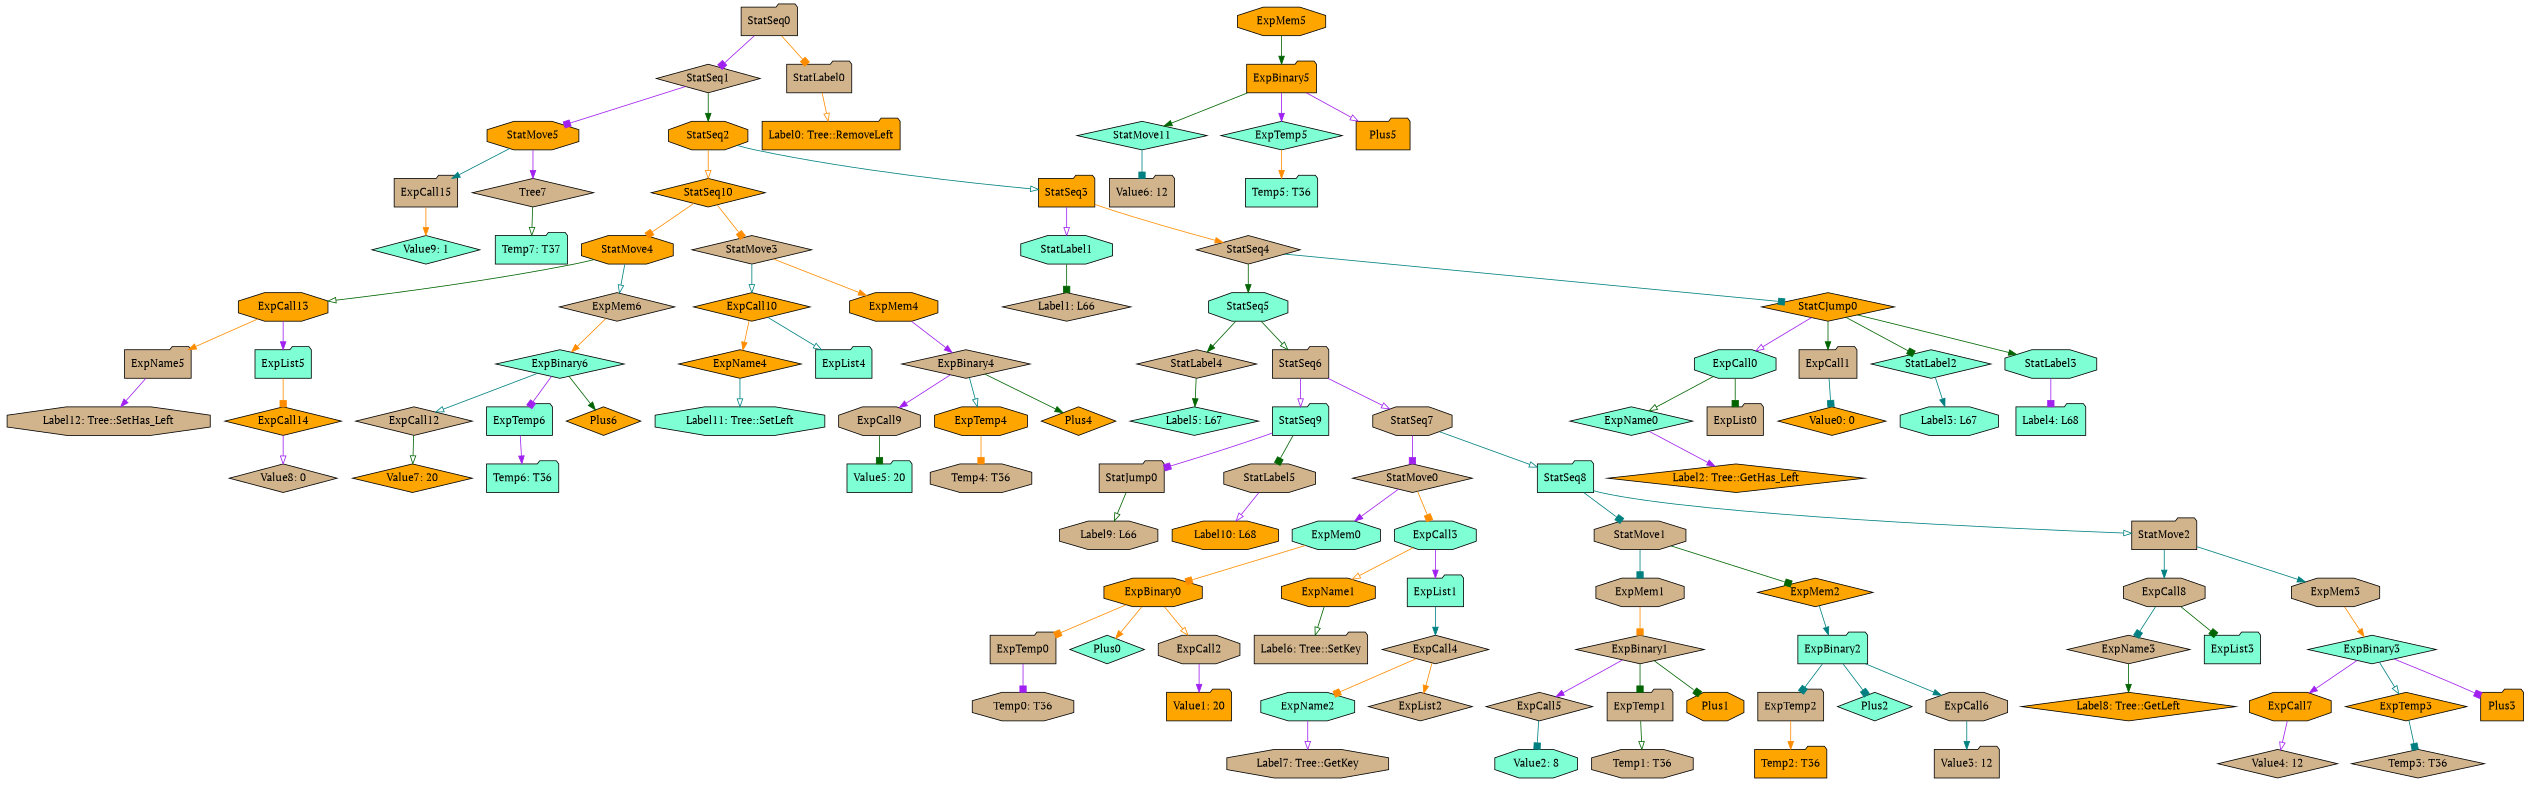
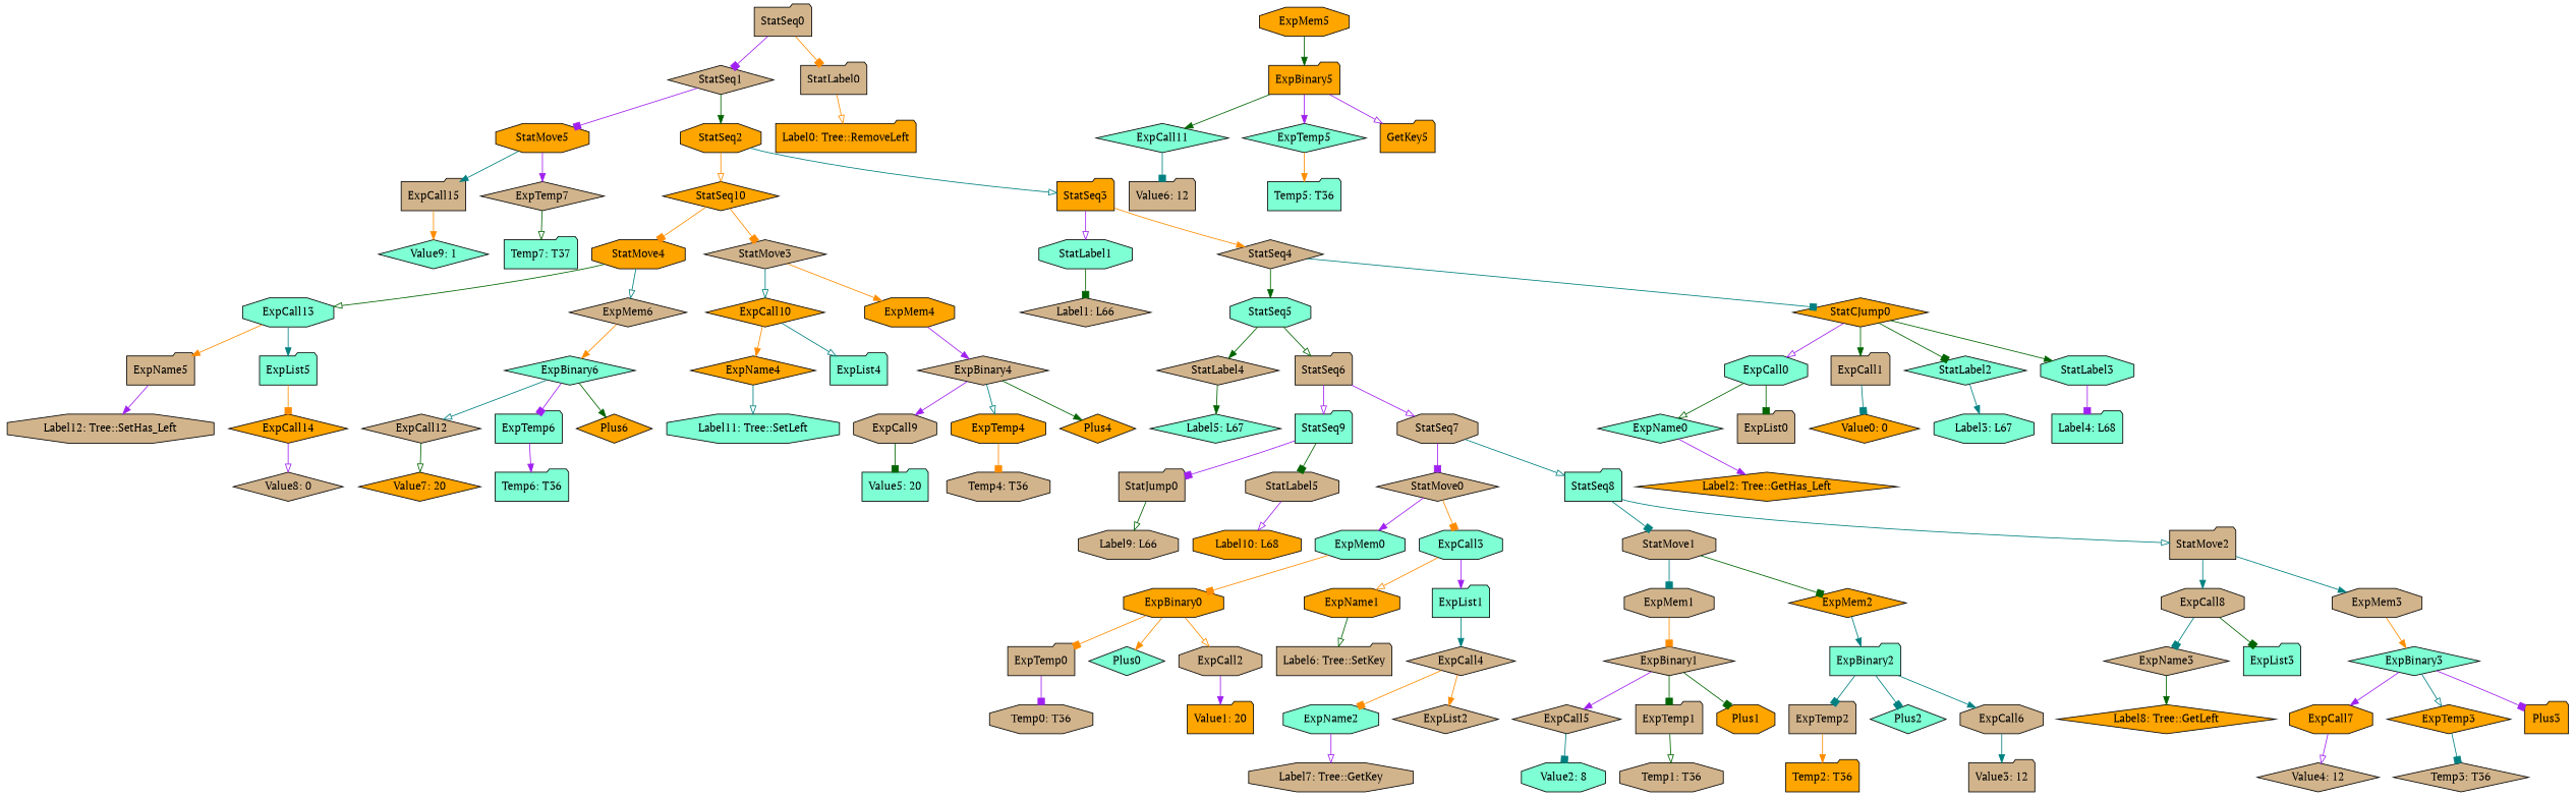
  digraph {
    fontname="PT Serif"
    ordering=out
    node [fillcolor=tan fontname="PT Serif" shape=diamond style=filled]
    edge [arrowhead=normal color=teal fontname="PT Serif"]
    ExpCall15 [shape=folder]
    "Value9: 1" [fillcolor=aquamarine]
    StatMove5 [fillcolor=orange shape=octagon]
-   ExpTemp7 [label=Tree7]
+   ExpTemp7
    "Temp7: T37" [fillcolor=aquamarine shape=folder]
    StatSeq1
    StatSeq2 [fillcolor=orange shape=octagon]
    StatSeq10 [fillcolor=orange]
    StatSeq3 [fillcolor=orange shape=folder]
    StatMove4 [fillcolor=orange shape=octagon]
    StatMove3
    StatLabel1 [fillcolor=aquamarine shape=octagon]
    StatSeq4
    ExpCall14 [fillcolor=orange]
    "Value8: 0"
-   ExpCall13 [fillcolor=orange shape=octagon]
+   ExpCall13 [fillcolor=aquamarine shape=octagon]
    ExpName5 [shape=folder]
    ExpList5 [fillcolor=aquamarine shape=folder]
    "Label12: Tree::SetHas_Left" [shape=octagon]
    ExpMem6
    ExpBinary6 [fillcolor=aquamarine]
    ExpCall12
    ExpTemp6 [fillcolor=aquamarine shape=folder]
    Plus6 [fillcolor=orange]
    "Value7: 20" [fillcolor=orange]
    "Temp6: T36" [fillcolor=aquamarine shape=folder]
-   ExpCall11 [fillcolor=aquamarine label=StatMove11]
+   ExpCall11 [fillcolor=aquamarine]
    "Value6: 12" [shape=folder]
    ExpBinary5 [fillcolor=orange shape=folder]
    ExpTemp5 [fillcolor=aquamarine]
-   Plus5 [fillcolor=orange shape=folder]
+   Plus5 [fillcolor=orange shape=folder label=GetKey5]
    "Temp5: T36" [fillcolor=aquamarine shape=folder]
    ExpCall10 [fillcolor=orange]
    ExpName4 [fillcolor=orange]
    ExpList4 [fillcolor=aquamarine shape=folder]
    "Label11: Tree::SetLeft" [fillcolor=aquamarine shape=octagon]
    ExpMem5 [fillcolor=orange shape=octagon]
    ExpMem4 [fillcolor=orange shape=octagon]
    ExpBinary4
    ExpCall9 [shape=octagon]
    ExpTemp4 [fillcolor=orange shape=octagon]
    Plus4 [fillcolor=orange]
    "Value5: 20" [fillcolor=aquamarine shape=folder]
    "Temp4: T36" [shape=octagon]
    "Value2: 8" [fillcolor=aquamarine shape=octagon]
    ExpCall5
    StatSeq0 [shape=folder]
    StatLabel0 [shape=folder]
    "Label0: Tree::RemoveLeft" [fillcolor=orange shape=folder]
    ExpTemp1 [shape=folder]
    "Temp1: T36" [shape=octagon]
    ExpMem0 [fillcolor=aquamarine shape=octagon]
    ExpBinary0 [fillcolor=orange shape=octagon]
    ExpTemp0 [shape=folder]
    Plus0 [fillcolor=aquamarine]
    ExpCall2 [shape=octagon]
    "Temp0: T36" [shape=octagon]
    "Value1: 20" [fillcolor=orange shape=folder]
    "Label5: L67" [fillcolor=aquamarine]
    StatLabel4
    StatSeq5 [fillcolor=aquamarine shape=octagon]
    StatSeq6 [shape=folder]
    StatSeq9 [fillcolor=aquamarine shape=folder]
    StatSeq7 [shape=octagon]
    StatJump0 [shape=folder]
    StatLabel5 [shape=octagon]
    StatMove0
    StatSeq8 [fillcolor=aquamarine shape=folder]
    StatCJump0 [fillcolor=orange]
    ExpCall0 [fillcolor=aquamarine shape=octagon]
    ExpCall1 [shape=folder]
    StatLabel2 [fillcolor=aquamarine]
    StatLabel3 [fillcolor=aquamarine shape=octagon]
    ExpName0 [fillcolor=aquamarine]
    ExpList0 [shape=folder]
    "Value0: 0" [fillcolor=orange]
    "Label3: L67" [fillcolor=aquamarine shape=octagon]
    "Label4: L68" [fillcolor=aquamarine shape=folder]
    "Label2: Tree::GetHas_Left" [fillcolor=orange]
    StatMove1 [shape=octagon]
    ExpMem1 [shape=octagon]
    ExpMem2 [fillcolor=orange]
    ExpBinary1
    ExpBinary2 [fillcolor=aquamarine shape=folder]
    Plus1 [fillcolor=orange shape=octagon]
    ExpTemp2 [shape=folder]
    Plus2 [fillcolor=aquamarine]
    ExpCall6 [shape=octagon]
    ExpName1 [fillcolor=orange shape=octagon]
    "Label6: Tree::SetKey" [shape=folder]
    "Label1: L66"
    "Temp2: T36" [fillcolor=orange shape=folder]
    "Value3: 12" [shape=folder]
    "Label9: L66" [shape=octagon]
    "Label10: L68" [fillcolor=orange shape=octagon]
    ExpName2 [fillcolor=aquamarine shape=octagon]
    ExpCall4
    ExpList2
    "Label7: Tree::GetKey" [shape=octagon]
    ExpCall3 [fillcolor=aquamarine shape=octagon]
    ExpList1 [fillcolor=aquamarine shape=folder]
    ExpCall7 [fillcolor=orange shape=octagon]
    "Value4: 12"
    StatMove2 [shape=folder]
    ExpCall8 [shape=octagon]
    ExpMem3 [shape=octagon]
    ExpName3
    ExpList3 [fillcolor=aquamarine shape=folder]
    "Label8: Tree::GetLeft" [fillcolor=orange]
    ExpBinary3 [fillcolor=aquamarine]
    ExpTemp3 [fillcolor=orange]
    "Temp3: T36"
    Plus3 [fillcolor=orange shape=folder]
    ExpCall15 -> "Value9: 1" [color=darkorange]
    StatMove5 -> ExpCall15
    StatMove5 -> ExpTemp7 [color=purple]
    ExpTemp7 -> "Temp7: T37" [arrowhead=onormal color=darkgreen]
    StatSeq1 -> StatMove5 [arrowhead=box color=purple]
    StatSeq1 -> StatSeq2 [color=darkgreen]
    StatSeq2 -> StatSeq10 [arrowhead=onormal color=darkorange]
    StatSeq2 -> StatSeq3 [arrowhead=onormal]
    StatSeq10 -> StatMove4 [arrowhead=box color=darkorange]
    StatSeq10 -> StatMove3 [arrowhead=box color=darkorange]
    StatSeq3 -> StatLabel1 [arrowhead=onormal color=purple]
    StatSeq3 -> StatSeq4 [color=darkorange]
    StatMove4 -> ExpCall13 [arrowhead=onormal color=darkgreen]
    StatMove4 -> ExpMem6 [arrowhead=onormal]
    StatMove3 -> ExpCall10 [arrowhead=onormal]
    StatMove3 -> ExpMem4 [color=darkorange]
    StatLabel1 -> "Label1: L66" [arrowhead=box color=darkgreen]
    StatSeq4 -> StatSeq5 [color=darkgreen]
    StatSeq4 -> StatCJump0 [arrowhead=box]
    ExpCall14 -> "Value8: 0" [arrowhead=onormal color=purple]
    ExpCall13 -> ExpName5 [color=darkorange]
-   ExpCall13 -> ExpList5 [color=purple]
+   ExpCall13 -> ExpList5
    ExpName5 -> "Label12: Tree::SetHas_Left" [color=purple]
    ExpList5 -> ExpCall14 [arrowhead=box color=darkorange]
    ExpMem6 -> ExpBinary6 [color=darkorange]
    ExpBinary6 -> ExpCall12 [arrowhead=onormal]
    ExpBinary6 -> ExpTemp6 [arrowhead=box color=purple]
    ExpBinary6 -> Plus6 [color=darkgreen]
    ExpCall12 -> "Value7: 20" [arrowhead=onormal color=darkgreen]
    ExpTemp6 -> "Temp6: T36" [color=purple]
    ExpCall11 -> "Value6: 12" [arrowhead=box]
    ExpBinary5 -> ExpCall11 [color=darkgreen]
    ExpBinary5 -> ExpTemp5 [color=purple]
    ExpBinary5 -> Plus5 [arrowhead=onormal color=purple]
    ExpTemp5 -> "Temp5: T36" [color=darkorange]
    ExpCall10 -> ExpName4 [color=darkorange]
    ExpCall10 -> ExpList4 [arrowhead=onormal]
    ExpName4 -> "Label11: Tree::SetLeft" [arrowhead=onormal]
    ExpMem5 -> ExpBinary5 [color=darkgreen]
    ExpMem4 -> ExpBinary4 [color=purple]
    ExpBinary4 -> ExpCall9 [color=purple]
    ExpBinary4 -> ExpTemp4 [arrowhead=onormal]
    ExpBinary4 -> Plus4 [color=darkgreen]
    ExpCall9 -> "Value5: 20" [arrowhead=box color=darkgreen]
    ExpTemp4 -> "Temp4: T36" [arrowhead=box color=darkorange]
    ExpCall5 -> "Value2: 8" [arrowhead=box]
    StatSeq0 -> StatSeq1 [arrowhead=box color=purple]
    StatSeq0 -> StatLabel0 [arrowhead=box color=darkorange]
    StatLabel0 -> "Label0: Tree::RemoveLeft" [arrowhead=onormal color=darkorange]
    ExpTemp1 -> "Temp1: T36" [arrowhead=onormal color=darkgreen]
    ExpMem0 -> ExpBinary0 [arrowhead=box color=darkorange]
    ExpBinary0 -> ExpTemp0 [arrowhead=box color=darkorange]
    ExpBinary0 -> Plus0 [color=darkorange]
    ExpBinary0 -> ExpCall2 [arrowhead=onormal color=darkorange]
    ExpTemp0 -> "Temp0: T36" [arrowhead=box color=purple]
    ExpCall2 -> "Value1: 20" [color=purple]
    StatLabel4 -> "Label5: L67" [color=darkgreen]
    StatSeq5 -> StatLabel4 [color=darkgreen]
    StatSeq5 -> StatSeq6 [arrowhead=onormal color=darkgreen]
    StatSeq6 -> StatSeq9 [arrowhead=onormal color=purple]
    StatSeq6 -> StatSeq7 [arrowhead=onormal color=purple]
    StatSeq9 -> StatJump0 [arrowhead=box color=purple]
    StatSeq9 -> StatLabel5 [arrowhead=box color=darkgreen]
    StatSeq7 -> StatMove0 [arrowhead=box color=purple]
    StatSeq7 -> StatSeq8 [arrowhead=onormal]
    StatJump0 -> "Label9: L66" [arrowhead=onormal color=darkgreen]
    StatLabel5 -> "Label10: L68" [arrowhead=onormal color=purple]
    StatMove0 -> ExpMem0 [color=purple]
    StatMove0 -> ExpCall3 [arrowhead=box color=darkorange]
    StatSeq8 -> StatMove1 [arrowhead=box]
    StatSeq8 -> StatMove2 [arrowhead=onormal]
    StatCJump0 -> ExpCall0 [arrowhead=onormal color=purple]
    StatCJump0 -> ExpCall1 [color=darkgreen]
    StatCJump0 -> StatLabel2 [arrowhead=box color=darkgreen]
    StatCJump0 -> StatLabel3 [color=darkgreen]
    ExpCall0 -> ExpName0 [arrowhead=onormal color=darkgreen]
    ExpCall0 -> ExpList0 [arrowhead=box color=darkgreen]
    ExpCall1 -> "Value0: 0" [arrowhead=box]
    StatLabel2 -> "Label3: L67"
    StatLabel3 -> "Label4: L68" [arrowhead=box color=purple]
    ExpName0 -> "Label2: Tree::GetHas_Left" [color=purple]
    StatMove1 -> ExpMem1 [arrowhead=box]
    StatMove1 -> ExpMem2 [arrowhead=box color=darkgreen]
    ExpMem1 -> ExpBinary1 [arrowhead=box color=darkorange]
    ExpMem2 -> ExpBinary2
    ExpBinary1 -> ExpCall5 [color=purple]
    ExpBinary1 -> ExpTemp1 [arrowhead=box color=darkgreen]
    ExpBinary1 -> Plus1 [arrowhead=box color=darkgreen]
    ExpBinary2 -> ExpTemp2 [arrowhead=box]
    ExpBinary2 -> Plus2 [arrowhead=box]
    ExpBinary2 -> ExpCall6
    ExpTemp2 -> "Temp2: T36" [color=darkorange]
    ExpCall6 -> "Value3: 12"
    ExpName1 -> "Label6: Tree::SetKey" [arrowhead=onormal color=darkgreen]
    ExpName2 -> "Label7: Tree::GetKey" [arrowhead=onormal color=purple]
    ExpCall4 -> ExpName2 [arrowhead=box color=darkorange]
    ExpCall4 -> ExpList2 [color=darkorange]
    ExpCall3 -> ExpName1 [arrowhead=onormal color=darkorange]
    ExpCall3 -> ExpList1 [color=purple]
    ExpList1 -> ExpCall4
    ExpCall7 -> "Value4: 12" [arrowhead=onormal color=purple]
    StatMove2 -> ExpCall8
    StatMove2 -> ExpMem3
    ExpCall8 -> ExpName3 [arrowhead=box]
    ExpCall8 -> ExpList3 [arrowhead=box color=darkgreen]
    ExpMem3 -> ExpBinary3 [color=darkorange]
    ExpName3 -> "Label8: Tree::GetLeft" [color=darkgreen]
    ExpBinary3 -> ExpCall7 [color=purple]
    ExpBinary3 -> ExpTemp3 [arrowhead=onormal]
    ExpBinary3 -> Plus3 [arrowhead=box color=purple]
    ExpTemp3 -> "Temp3: T36" [arrowhead=box]
  }
